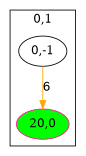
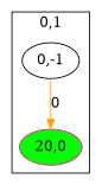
  digraph {
    compound=true
    n1 [label="0,-1" color=black]
    n2 [fillcolor=green label="20,0" style=filled color=deeppink]
    subgraph cluster_1 {
      label="0,1"
      n1
      n2
    }
-   n1 -> n2 [color=orange fillcolor=orange label=6 style=solid]
+   n1 -> n2 [color=orange fillcolor=orange label=0 style=solid]
  }
